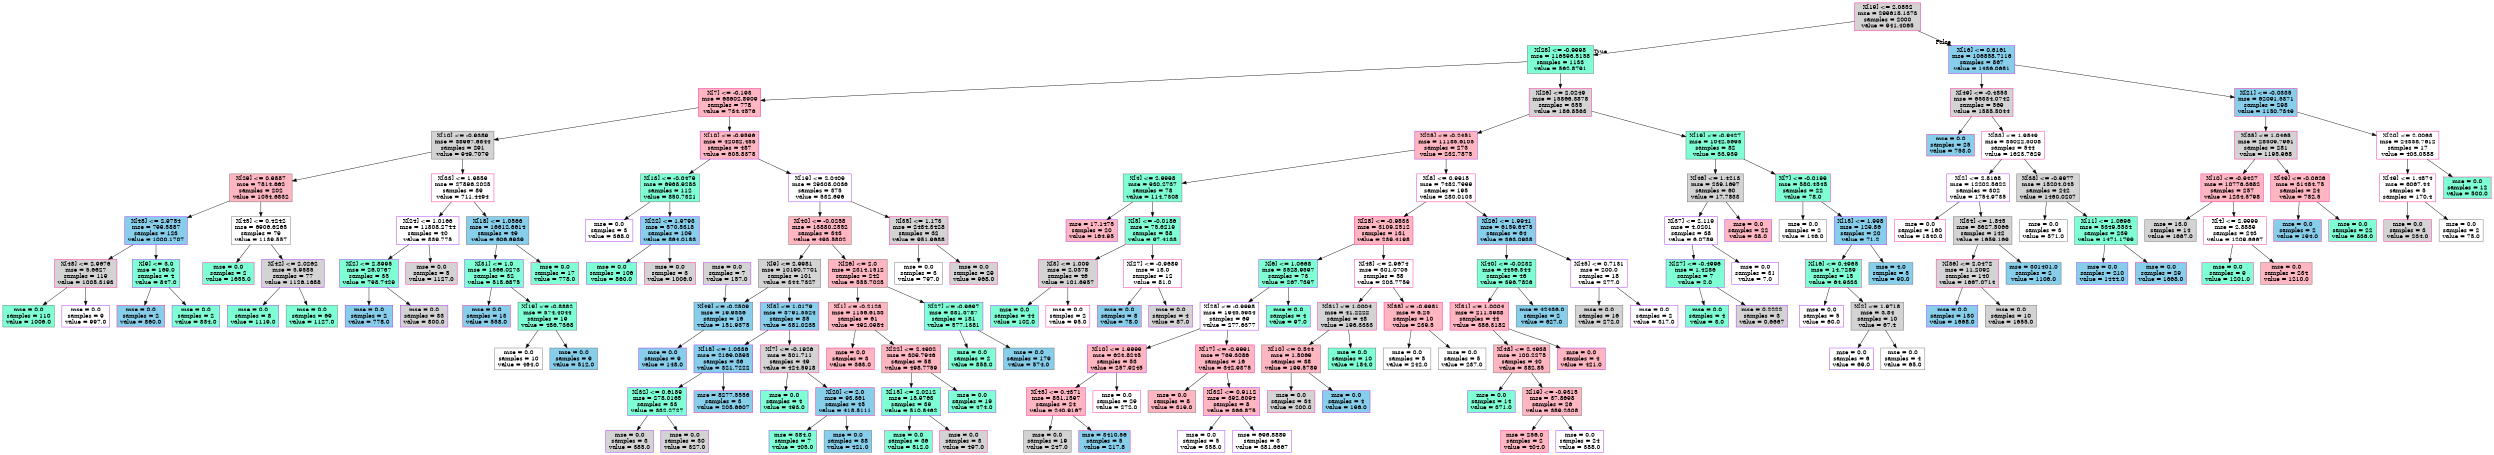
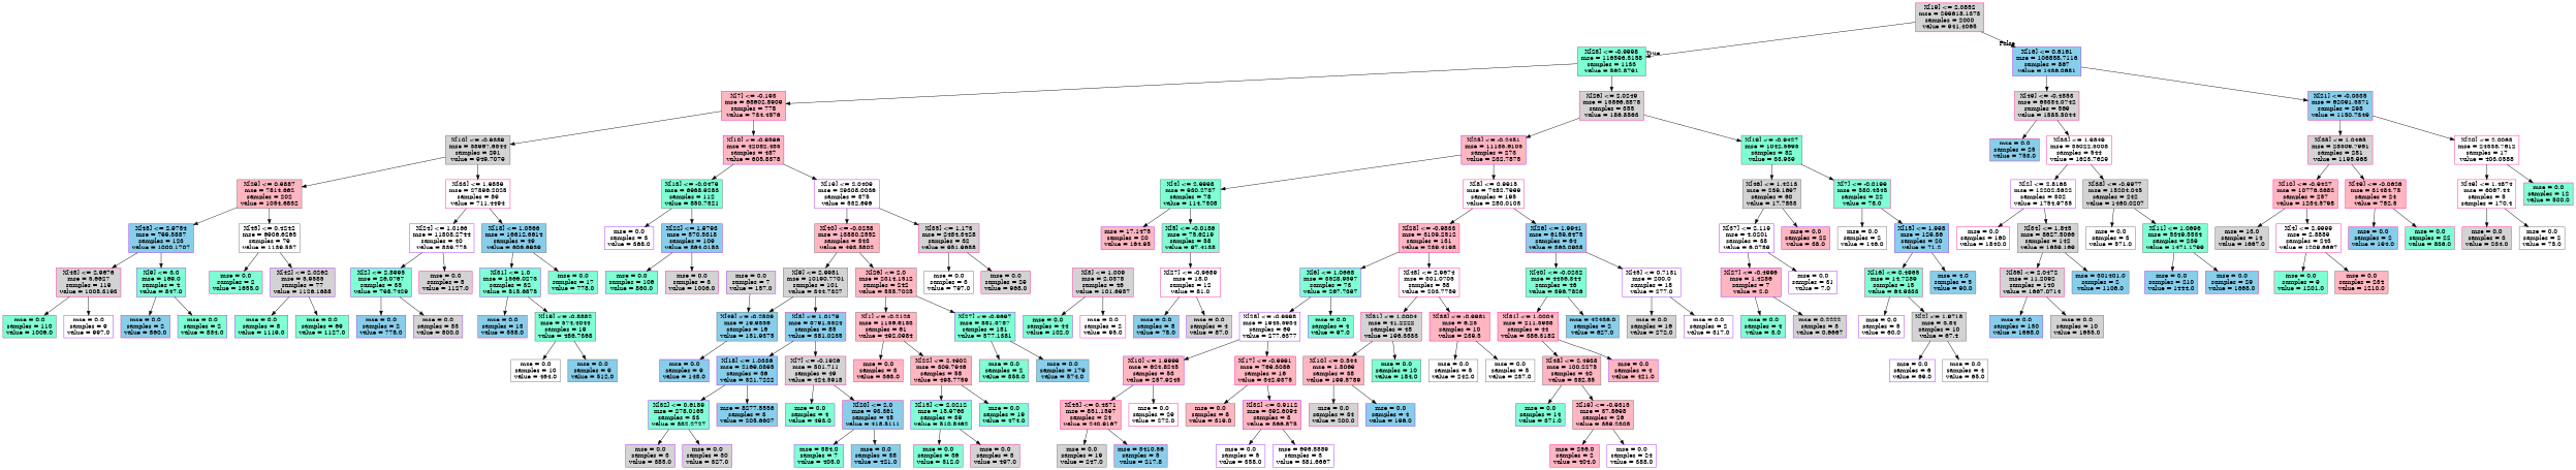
  digraph {
    node [color=deeppink fillcolor=aquamarine shape=box style=filled]
    n1 [fillcolor=lightgrey label="X[19] <= 2.0852\nmse = 299618.1373\nsamples = 2000\nvalue = 941.4065"]
    n2 [color=gray40 label="X[28] <= -0.9998\nmse = 116596.5158\nsamples = 1133\nvalue = 562.8791"]
    n3 [color=purple fillcolor=skyblue label="X[16] <= 0.6161\nmse = 106858.7116\nsamples = 867\nvalue = 1436.0681"]
    n4 [fillcolor=lightpink label="X[7] <= -0.193\nmse = 68602.8909\nsamples = 778\nvalue = 734.4576"]
    n5 [fillcolor=lightgrey label="X[26] <= 2.0249\nmse = 15866.3878\nsamples = 355\nvalue = 186.8563"]
    n6 [fillcolor=lightgrey label="X[49] <= -0.4853\nmse = 65334.0742\nsamples = 569\nvalue = 1585.5044"]
    n7 [fillcolor=skyblue label="X[21] <= -0.0335\nmse = 62091.5371\nsamples = 298\nvalue = 1150.7349"]
    n8 [color=gray40 fillcolor=lightgrey label="X[10] <= -0.9389\nmse = 38967.6844\nsamples = 291\nvalue = 949.7079"]
    n9 [color=purple fillcolor=lightpink label="X[10] <= -0.9596\nmse = 42082.485\nsamples = 487\nvalue = 605.8378"]
    n10 [color=purple fillcolor=lightpink label="X[25] <= -0.2451\nmse = 11185.6105\nsamples = 273\nvalue = 232.7875"]
    n11 [color=gray40 label="X[19] <= -0.9427\nmse = 1042.5695\nsamples = 82\nvalue = 33.939"]
    n12 [color=gray40 fillcolor=lightpink label="X[29] <= 0.9887\nmse = 7814.662\nsamples = 202\nvalue = 1054.6832"]
    n13 [fillcolor=white label="X[33] <= 1.9859\nmse = 27896.2025\nsamples = 89\nvalue = 711.4494"]
    n14 [color=gray40 label="X[13] <= -0.0479\nmse = 6968.9283\nsamples = 112\nvalue = 850.7321"]
    n15 [color=purple fillcolor=white label="X[19] <= 2.0409\nmse = 29308.0036\nsamples = 375\nvalue = 532.696"]
    n16 [color=purple fillcolor=skyblue label="X[48] <= 2.9754\nmse = 799.5887\nsamples = 123\nvalue = 1000.1707"]
    n17 [color=gray40 fillcolor=white label="X[45] <= 0.4242\nmse = 6906.6265\nsamples = 79\nvalue = 1139.557"]
    n18 [color=purple fillcolor=white label="X[24] <= 1.0166\nmse = 11808.2744\nsamples = 40\nvalue = 839.775"]
    n19 [color=gray40 fillcolor=skyblue label="X[18] <= 1.0566\nmse = 16612.6614\nsamples = 49\nvalue = 606.6939"]
    n20 [fillcolor=lightgrey label="X[48] <= 2.9676\nmse = 5.6627\nsamples = 119\nvalue = 1005.3193"]
    n21 [color=purple label="X[9] <= 3.0\nmse = 169.0\nsamples = 4\nvalue = 847.0"]
    n22 [label="mse = 0.0\nsamples = 2\nvalue = 1655.0"]
    n23 [color=purple fillcolor=lightgrey label="X[42] <= 2.0262\nmse = 5.9585\nsamples = 77\nvalue = 1126.1688"]
    n24 [color=gray40 label="mse = 0.0\nsamples = 110\nvalue = 1006.0"]
    n25 [color=purple fillcolor=white label="mse = 0.0\nsamples = 9\nvalue = 997.0"]
    n26 [fillcolor=skyblue label="mse = 0.0\nsamples = 2\nvalue = 860.0"]
    n27 [color=purple label="mse = 0.0\nsamples = 2\nvalue = 834.0"]
    n28 [color=purple label="mse = 0.0\nsamples = 8\nvalue = 1119.0"]
    n29 [color=gray40 label="mse = 0.0\nsamples = 69\nvalue = 1127.0"]
    n30 [color=purple label="X[2] <= 2.8995\nmse = 26.0767\nsamples = 35\nvalue = 798.7429"]
    n31 [fillcolor=lightgrey label="mse = 0.0\nsamples = 5\nvalue = 1127.0"]
    n32 [color=purple label="X[31] <= 1.0\nmse = 1566.0273\nsamples = 32\nvalue = 515.6875"]
    n33 [label="mse = 0.0\nsamples = 17\nvalue = 778.0"]
    n34 [color=purple fillcolor=skyblue label="mse = 0.0\nsamples = 2\nvalue = 778.0"]
    n35 [color=purple fillcolor=lightgrey label="mse = 0.0\nsamples = 33\nvalue = 800.0"]
    n36 [fillcolor=skyblue label="mse = 0.0\nsamples = 13\nvalue = 558.0"]
    n37 [color=gray40 label="X[19] <= -0.8882\nmse = 574.4044\nsamples = 19\nvalue = 486.7368"]
    n38 [color=gray40 fillcolor=white label="mse = 0.0\nsamples = 10\nvalue = 464.0"]
    n39 [color=gray40 fillcolor=skyblue label="mse = 0.0\nsamples = 9\nvalue = 512.0"]
    n40 [color=purple fillcolor=white label="mse = 0.0\nsamples = 3\nvalue = 368.0"]
    n41 [color=purple fillcolor=skyblue label="X[22] <= 1.9793\nmse = 570.5318\nsamples = 109\nvalue = 864.0183"]
    n42 [color=gray40 fillcolor=lightpink label="X[40] <= -0.0258\nmse = 13880.2552\nsamples = 343\nvalue = 493.5802"]
    n43 [fillcolor=lightgrey label="X[35] <= 1.173\nmse = 2484.3428\nsamples = 32\nvalue = 951.9688"]
    n44 [color=purple label="mse = 0.0\nsamples = 106\nvalue = 860.0"]
    n45 [fillcolor=lightgrey label="mse = 0.0\nsamples = 3\nvalue = 1006.0"]
    n46 [color=gray40 fillcolor=lightgrey label="X[9] <= 2.9981\nmse = 10190.7701\nsamples = 101\nvalue = 344.7327"]
    n47 [color=gray40 fillcolor=lightpink label="X[26] <= 2.0\nmse = 2314.1512\nsamples = 242\nvalue = 555.7025"]
    n48 [color=gray40 fillcolor=white label="mse = 0.0\nsamples = 3\nvalue = 797.0"]
    n49 [fillcolor=lightgrey label="mse = 0.0\nsamples = 29\nvalue = 968.0"]
    n50 [color=gray40 fillcolor=skyblue label="X[49] <= -0.2509\nmse = 19.9336\nsamples = 16\nvalue = 151.9375"]
    n51 [fillcolor=skyblue label="X[3] <= 1.0179\nmse = 3791.5524\nsamples = 85\nvalue = 381.0235"]
    n52 [color=gray40 fillcolor=lightpink label="X[1] <= -0.2123\nmse = 1156.6133\nsamples = 61\nvalue = 492.0984"]
    n53 [color=purple label="X[27] <= -0.9697\nmse = 881.3787\nsamples = 181\nvalue = 577.1381"]
    n54 [color=purple fillcolor=skyblue label="mse = 0.0\nsamples = 9\nvalue = 148.0"]
    n55 [color=purple fillcolor=skyblue label="X[18] <= 1.0336\nmse = 2169.0895\nsamples = 36\nvalue = 321.7222"]
    n56 [fillcolor=lightgrey label="X[7] <= -0.1926\nmse = 501.711\nsamples = 49\nvalue = 424.5918"]
    n57 [color=purple fillcolor=lightgrey label="mse = 0.0\nsamples = 7\nvalue = 157.0"]
    n58 [color=purple label="X[32] <= 0.6189\nmse = 278.0165\nsamples = 33\nvalue = 332.2727"]
    n59 [fillcolor=skyblue label="mse = 8277.5556\nsamples = 3\nvalue = 205.6607"]
    n60 [color=purple label="mse = 0.0\nsamples = 4\nvalue = 493.0"]
    n61 [fillcolor=skyblue label="X[20] <= 2.0\nmse = 93.361\nsamples = 45\nvalue = 418.5111"]
    n62 [color=purple fillcolor=lightgrey label="mse = 0.0\nsamples = 3\nvalue = 385.0"]
    n63 [color=purple fillcolor=lightgrey label="mse = 0.0\nsamples = 30\nvalue = 327.0"]
    n64 [color=purple label="mse = 384.0\nsamples = 7\nvalue = 405.0"]
    n65 [color=gray40 fillcolor=skyblue label="mse = 0.0\nsamples = 38\nvalue = 421.0"]
    n66 [fillcolor=lightpink label="mse = 0.0\nsamples = 3\nvalue = 363.0"]
    n67 [color=gray40 fillcolor=lightpink label="X[22] <= 2.4902\nmse = 309.7946\nsamples = 58\nvalue = 498.7759"]
    n68 [label="mse = 0.0\nsamples = 2\nvalue = 858.0"]
    n69 [color=gray40 fillcolor=skyblue label="mse = 0.0\nsamples = 179\nvalue = 574.0"]
    n70 [color=purple label="X[15] <= 2.0212\nmse = 15.9763\nsamples = 39\nvalue = 510.8462"]
    n71 [color=purple label="mse = 0.0\nsamples = 19\nvalue = 474.0"]
    n72 [label="mse = 0.0\nsamples = 36\nvalue = 512.0"]
    n73 [fillcolor=lightgrey label="mse = 0.0\nsamples = 3\nvalue = 497.0"]
    n74 [color=gray40 label="X[4] <= 2.9998\nmse = 930.2737\nsamples = 78\nvalue = 114.7308"]
    n75 [fillcolor=white label="X[8] <= 0.9915\nmse = 7482.7999\nsamples = 195\nvalue = 280.0103"]
    n76 [color=gray40 fillcolor=lightgrey label="X[46] <= 1.4213\nmse = 239.1697\nsamples = 60\nvalue = 17.7833"]
    n77 [label="X[7] <= -0.0199\nmse = 580.4545\nsamples = 22\nvalue = 78.0"]
    n78 [color=purple fillcolor=lightpink label="mse = 17.1475\nsamples = 20\nvalue = 164.95"]
    n79 [label="X[5] <= -0.0186\nmse = 75.6219\nsamples = 58\nvalue = 97.4138"]
    n80 [fillcolor=lightpink label="X[28] <= -0.9833\nmse = 3109.2512\nsamples = 131\nvalue = 239.4198"]
    n81 [fillcolor=skyblue label="X[26] <= 1.9941\nmse = 6159.6475\nsamples = 64\nvalue = 363.0938"]
    n82 [fillcolor=lightgrey label="X[3] <= 1.009\nmse = 2.0378\nsamples = 46\nvalue = 101.6957"]
    n83 [fillcolor=white label="X[27] <= -0.9689\nmse = 18.0\nsamples = 12\nvalue = 81.0"]
    n84 [color=purple label="mse = 0.0\nsamples = 44\nvalue = 102.0"]
    n85 [fillcolor=white label="mse = 0.0\nsamples = 2\nvalue = 95.0"]
    n86 [fillcolor=skyblue label="mse = 0.0\nsamples = 8\nvalue = 78.0"]
    n87 [color=purple fillcolor=lightgrey label="mse = 0.0\nsamples = 4\nvalue = 87.0"]
    n88 [color=purple label="X[6] <= 1.0668\nmse = 3528.9597\nsamples = 73\nvalue = 267.7397"]
    n89 [fillcolor=white label="X[48] <= 2.9674\nmse = 301.0705\nsamples = 58\nvalue = 203.7759"]
    n90 [color=gray40 label="X[40] <= -0.0232\nmse = 4456.344\nsamples = 46\nvalue = 396.7826"]
    n91 [color=purple fillcolor=white label="X[45] <= 0.7131\nmse = 200.0\nsamples = 18\nvalue = 277.0"]
    n92 [color=purple fillcolor=white label="X[28] <= -0.9998\nmse = 1945.5934\nsamples = 69\nvalue = 277.6377"]
    n93 [color=purple label="mse = 0.0\nsamples = 4\nvalue = 97.0"]
    n94 [fillcolor=lightgrey label="X[31] <= 1.0004\nmse = 41.2222\nsamples = 48\nvalue = 196.3333"]
    n95 [fillcolor=lightpink label="X[38] <= -0.9981\nmse = 6.25\nsamples = 10\nvalue = 239.5"]
    n96 [color=purple fillcolor=lightpink label="X[10] <= 1.9999\nmse = 624.8245\nsamples = 53\nvalue = 257.9245"]
    n97 [fillcolor=lightpink label="X[17] <= -0.9991\nmse = 769.3086\nsamples = 16\nvalue = 342.9375"]
    n98 [fillcolor=lightpink label="X[45] <= 0.4371\nmse = 851.1597\nsamples = 24\nvalue = 240.9167"]
    n99 [fillcolor=white label="mse = 0.0\nsamples = 29\nvalue = 272.0"]
    n100 [color=gray40 fillcolor=lightpink label="mse = 0.0\nsamples = 8\nvalue = 319.0"]
    n101 [color=purple fillcolor=lightpink label="X[32] <= 0.9112\nmse = 392.6094\nsamples = 8\nvalue = 366.875"]
    n102 [color=gray40 fillcolor=lightgrey label="mse = 0.0\nsamples = 19\nvalue = 247.0"]
    n103 [fillcolor=skyblue label="mse = 3410.56\nsamples = 5\nvalue = 217.8"]
    n104 [color=purple fillcolor=white label="mse = 0.0\nsamples = 5\nvalue = 358.0"]
    n105 [color=purple fillcolor=white label="mse = 696.8889\nsamples = 3\nvalue = 381.6667"]
    n106 [color=gray40 fillcolor=lightpink label="X[10] <= 0.544\nmse = 1.5069\nsamples = 38\nvalue = 199.5789"]
    n107 [color=gray40 label="mse = 0.0\nsamples = 10\nvalue = 184.0"]
    n108 [color=gray40 fillcolor=white label="mse = 0.0\nsamples = 5\nvalue = 242.0"]
    n109 [color=gray40 fillcolor=white label="mse = 0.0\nsamples = 5\nvalue = 237.0"]
    n110 [fillcolor=lightgrey label="mse = 0.0\nsamples = 34\nvalue = 200.0"]
    n111 [color=purple fillcolor=skyblue label="mse = 0.0\nsamples = 4\nvalue = 196.0"]
    n112 [fillcolor=lightpink label="X[31] <= 1.0004\nmse = 211.3988\nsamples = 44\nvalue = 386.3182"]
    n113 [color=gray40 fillcolor=skyblue label="mse = 42436.0\nsamples = 2\nvalue = 627.0"]
    n114 [color=gray40 fillcolor=lightgrey label="mse = 0.0\nsamples = 16\nvalue = 272.0"]
    n115 [color=purple fillcolor=white label="mse = 0.0\nsamples = 2\nvalue = 317.0"]
    n116 [color=gray40 fillcolor=lightpink label="X[48] <= 2.4938\nmse = 100.2275\nsamples = 40\nvalue = 382.85"]
    n117 [color=purple fillcolor=lightpink label="mse = 0.0\nsamples = 4\nvalue = 421.0"]
    n118 [color=purple label="mse = 0.0\nsamples = 14\nvalue = 371.0"]
    n119 [color=gray40 fillcolor=lightpink label="X[19] <= -0.9315\nmse = 37.8698\nsamples = 26\nvalue = 389.2308"]
    n120 [fillcolor=lightpink label="mse = 256.0\nsamples = 2\nvalue = 404.0"]
    n121 [color=purple fillcolor=white label="mse = 0.0\nsamples = 24\nvalue = 388.0"]
    n122 [color=purple fillcolor=white label="X[37] <= 2.119\nmse = 4.0201\nsamples = 38\nvalue = 6.0789"]
    n123 [color=purple fillcolor=lightpink label="mse = 0.0\nsamples = 22\nvalue = 38.0"]
    n124 [color=gray40 fillcolor=white label="mse = 0.0\nsamples = 2\nvalue = 146.0"]
    n125 [color=purple fillcolor=skyblue label="X[15] <= 1.998\nmse = 129.86\nsamples = 20\nvalue = 71.2"]
-   n126 [color=purple label="X[27] <= -0.4996\nmse = 1.4286\nsamples = 7\nvalue = 2.0"]
+   n126 [color=purple fillcolor=lightpink label="X[27] <= -0.4996\nmse = 1.4286\nsamples = 7\nvalue = 2.0"]
    n127 [color=purple fillcolor=white label="mse = 0.0\nsamples = 31\nvalue = 7.0"]
    n128 [color=purple label="mse = 0.0\nsamples = 4\nvalue = 3.0"]
    n129 [color=purple fillcolor=lightgrey label="mse = 0.2222\nsamples = 3\nvalue = 0.6667"]
    n130 [label="X[16] <= 0.4965\nmse = 14.7289\nsamples = 15\nvalue = 64.9333"]
    n131 [color=gray40 fillcolor=skyblue label="mse = 4.0\nsamples = 5\nvalue = 90.0"]
    n132 [color=purple fillcolor=white label="mse = 0.0\nsamples = 5\nvalue = 60.0"]
    n133 [color=gray40 fillcolor=lightgrey label="X[2] <= 1.9718\nmse = 3.84\nsamples = 10\nvalue = 67.4"]
    n134 [color=purple fillcolor=white label="mse = 0.0\nsamples = 6\nvalue = 69.0"]
    n135 [color=gray40 fillcolor=white label="mse = 0.0\nsamples = 4\nvalue = 65.0"]
    n136 [fillcolor=skyblue label="mse = 0.0\nsamples = 25\nvalue = 753.0"]
    n137 [fillcolor=white label="X[33] <= 1.9849\nmse = 35022.5008\nsamples = 544\nvalue = 1623.7629"]
    n138 [fillcolor=lightgrey label="X[35] <= 1.0465\nmse = 28509.7961\nsamples = 281\nvalue = 1195.968"]
    n139 [fillcolor=white label="X[20] <= 2.0063\nmse = 24338.7612\nsamples = 17\nvalue = 403.0588"]
    n140 [color=purple fillcolor=white label="X[2] <= 2.8168\nmse = 12202.5622\nsamples = 302\nvalue = 1754.9735"]
    n141 [color=gray40 fillcolor=lightgrey label="X[38] <= -0.9977\nmse = 15204.045\nsamples = 242\nvalue = 1460.0207"]
    n142 [fillcolor=white label="mse = 0.0\nsamples = 160\nvalue = 1840.0"]
    n143 [color=gray40 fillcolor=lightgrey label="X[34] <= 1.845\nmse = 8627.5066\nsamples = 142\nvalue = 1659.169"]
    n144 [color=gray40 fillcolor=white label="mse = 0.0\nsamples = 3\nvalue = 571.0"]
    n145 [color=gray40 label="X[11] <= 1.0696\nmse = 5349.5534\nsamples = 239\nvalue = 1471.1799"]
    n146 [fillcolor=lightgrey label="X[36] <= 2.0472\nmse = 11.2092\nsamples = 140\nvalue = 1667.0714"]
    n147 [color=gray40 fillcolor=skyblue label="mse = 301401.0\nsamples = 2\nvalue = 1106.0"]
    n148 [color=purple fillcolor=skyblue label="mse = 0.0\nsamples = 130\nvalue = 1668.0"]
    n149 [color=gray40 fillcolor=lightgrey label="mse = 0.0\nsamples = 10\nvalue = 1655.0"]
    n150 [color=purple fillcolor=skyblue label="mse = 0.0\nsamples = 210\nvalue = 1444.0"]
    n151 [fillcolor=skyblue label="mse = 0.0\nsamples = 29\nvalue = 1668.0"]
    n152 [fillcolor=lightpink label="X[10] <= -0.9427\nmse = 10776.3682\nsamples = 257\nvalue = 1234.5798"]
    n153 [fillcolor=lightpink label="X[49] <= -0.0626\nmse = 31484.75\nsamples = 24\nvalue = 782.5"]
    n154 [fillcolor=white label="X[49] <= 1.4874\nmse = 6067.44\nsamples = 5\nsamples = 170.4"]
    n155 [label="mse = 0.0\nsamples = 12\nvalue = 500.0"]
    n156 [color=gray40 fillcolor=lightgrey label="mse = 13.0\nsamples = 14\nvalue = 1667.0"]
    n157 [fillcolor=white label="X[4] <= 2.9999\nmse = 2.8889\nsamples = 243\nvalue = 1209.6667"]
    n158 [fillcolor=skyblue label="mse = 0.0\nsamples = 2\nvalue = 194.0"]
    n159 [label="mse = 0.0\nsamples = 22\nvalue = 836.0"]
    n160 [label="mse = 0.0\nsamples = 9\nvalue = 1201.0"]
    n161 [color=gray40 fillcolor=lightpink label="mse = 0.0\nsamples = 234\nvalue = 1210.0"]
    n162 [fillcolor=lightgrey label="mse = 0.0\nsamples = 3\nvalue = 234.0"]
    n163 [color=gray40 fillcolor=white label="mse = 0.0\nsamples = 2\nvalue = 75.0"]
    n1 -> n2 [headlabel=True labelangle=45 labeldistance=2.5]
    n1 -> n3 [headlabel=False labelangle=-45 labeldistance=2.5]
    n2 -> n4
    n2 -> n5
    n3 -> n6
    n3 -> n7
    n4 -> n8
    n4 -> n9
    n5 -> n10
    n5 -> n11
    n6 -> n136
    n6 -> n137
    n7 -> n138
    n7 -> n139
    n8 -> n12
    n8 -> n13
    n9 -> n14
    n9 -> n15
    n10 -> n74
    n10 -> n75
    n11 -> n76
    n11 -> n77
    n12 -> n16
    n12 -> n17
    n13 -> n18
    n13 -> n19
    n14 -> n40
    n14 -> n41
    n15 -> n42
    n15 -> n43
    n16 -> n20
    n16 -> n21
    n17 -> n22
    n17 -> n23
    n18 -> n30
    n18 -> n31
    n19 -> n32
    n19 -> n33
    n20 -> n24
    n20 -> n25
    n21 -> n26
    n21 -> n27
    n23 -> n28
    n23 -> n29
    n30 -> n34
    n30 -> n35
    n32 -> n36
    n32 -> n37
    n37 -> n38
    n37 -> n39
    n41 -> n44
    n41 -> n45
    n42 -> n46
    n42 -> n47
    n43 -> n48
    n43 -> n49
    n46 -> n50
    n46 -> n51
    n47 -> n52
    n47 -> n53
    n50 -> n54
    n51 -> n55
    n51 -> n56
    n52 -> n66
    n52 -> n67
    n53 -> n68
    n53 -> n69
    n55 -> n58
    n55 -> n59
    n56 -> n60
    n56 -> n61
    n57 -> n50
    n58 -> n62
    n58 -> n63
    n61 -> n64
    n61 -> n65
    n67 -> n70
    n67 -> n71
    n70 -> n72
    n70 -> n73
    n74 -> n78
    n74 -> n79
    n75 -> n80
    n75 -> n81
    n76 -> n122
    n76 -> n123
    n77 -> n124
    n77 -> n125
-   n79 -> n82
    n79 -> n83
    n80 -> n88
    n80 -> n89
    n81 -> n90
    n81 -> n91
    n82 -> n84
    n82 -> n85
    n83 -> n86
    n83 -> n87
    n88 -> n92
    n88 -> n93
    n89 -> n94
    n89 -> n95
    n90 -> n112
    n90 -> n113
    n91 -> n114
    n91 -> n115
    n92 -> n96
    n92 -> n97
    n94 -> n106
    n94 -> n107
    n95 -> n108
    n95 -> n109
    n96 -> n98
    n96 -> n99
    n97 -> n100
    n97 -> n101
    n98 -> n102
    n98 -> n103
    n101 -> n104
    n101 -> n105
    n106 -> n110
    n106 -> n111
    n112 -> n116
    n112 -> n117
    n116 -> n118
    n116 -> n119
    n119 -> n120
    n119 -> n121
    n122 -> n126
    n122 -> n127
    n125 -> n130
    n125 -> n131
    n126 -> n128
    n126 -> n129
    n130 -> n132
    n130 -> n133
    n133 -> n134
    n133 -> n135
    n137 -> n140
    n137 -> n141
    n138 -> n152
    n138 -> n153
    n139 -> n154
    n139 -> n155
    n140 -> n142
    n140 -> n143
    n141 -> n144
    n141 -> n145
    n143 -> n146
    n143 -> n147
    n145 -> n150
    n145 -> n151
    n146 -> n148
    n146 -> n149
    n152 -> n156
    n152 -> n157
    n153 -> n158
    n153 -> n159
    n154 -> n162
    n154 -> n163
    n157 -> n160
    n157 -> n161
  }
